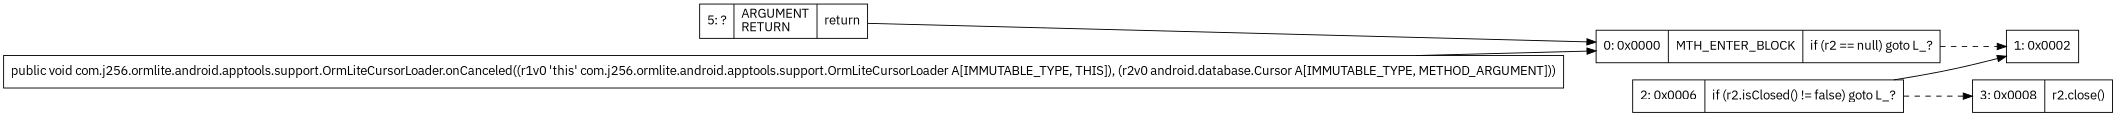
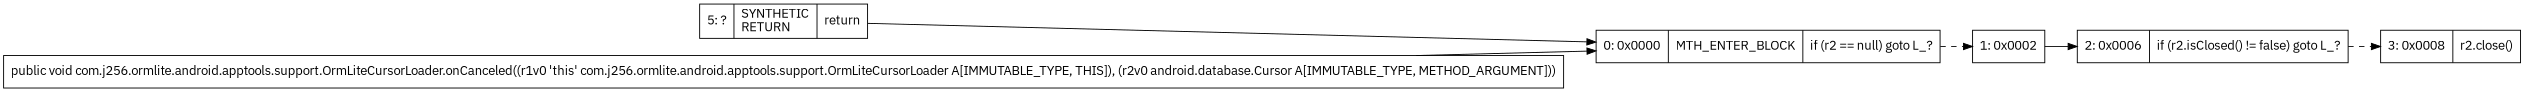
  digraph {
    fontname="IBM Plex Sans"
    rankdir=LR
    node [fontname="IBM Plex Sans" shape=record]
    edge [fontname="IBM Plex Sans"]
    n1 [label="{0\:\ 0x0000|MTH_ENTER_BLOCK\l|if (r2 == null) goto L_?\l}"]
    n2 [label="{1\:\ 0x0002}"]
    n3 [label="{2\:\ 0x0006|if (r2.isClosed() != false) goto L_?\l}"]
-   n4 [label="{5\:\ ?|ARGUMENT\lRETURN\l|return\l}"]
+   n4 [label="{5\:\ ?|SYNTHETIC\lRETURN\l|return\l}"]
    n5 [label="{3\:\ 0x0008|r2.close()\l}"]
    n6 [label="{public void com.j256.ormlite.android.apptools.support.OrmLiteCursorLoader.onCanceled((r1v0 'this' com.j256.ormlite.android.apptools.support.OrmLiteCursorLoader A[IMMUTABLE_TYPE, THIS]), (r2v0 android.database.Cursor A[IMMUTABLE_TYPE, METHOD_ARGUMENT])) }"]
    n1 -> n2 [style=dashed]
-   n3 -> n2
+   n2 -> n3
    n3 -> n5 [style=dashed]
    n4 -> n1
    n6 -> n1
  }
